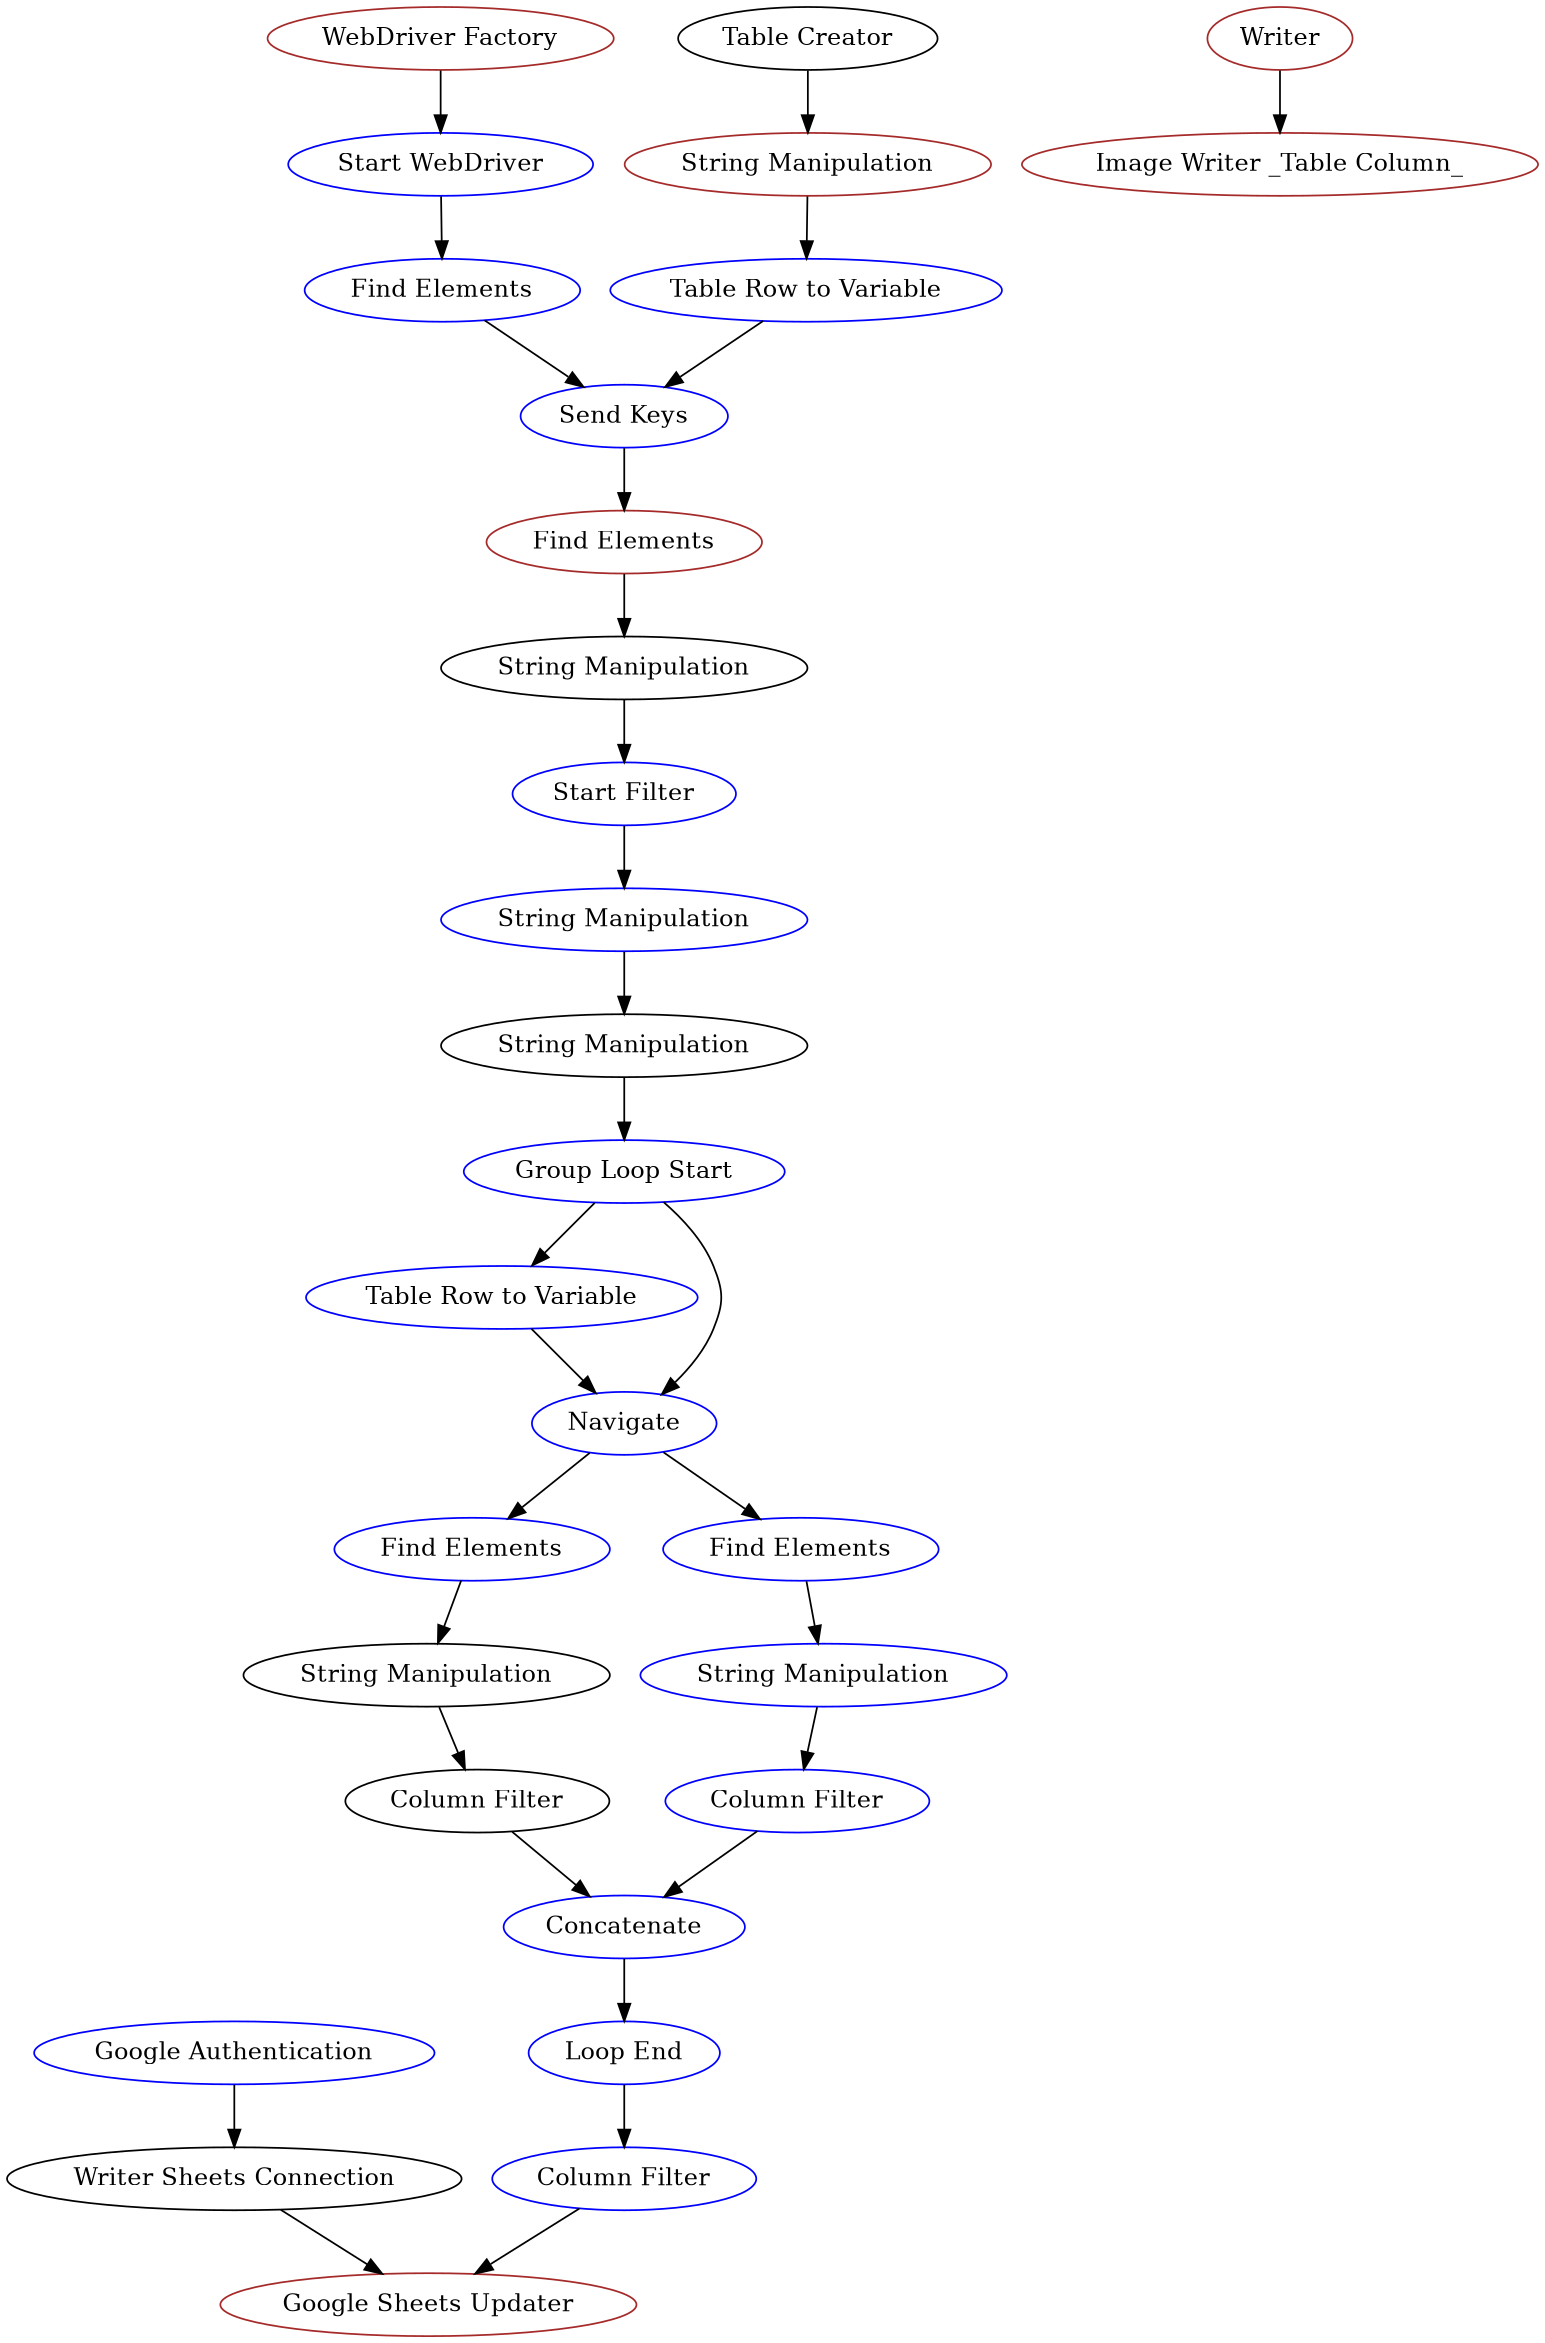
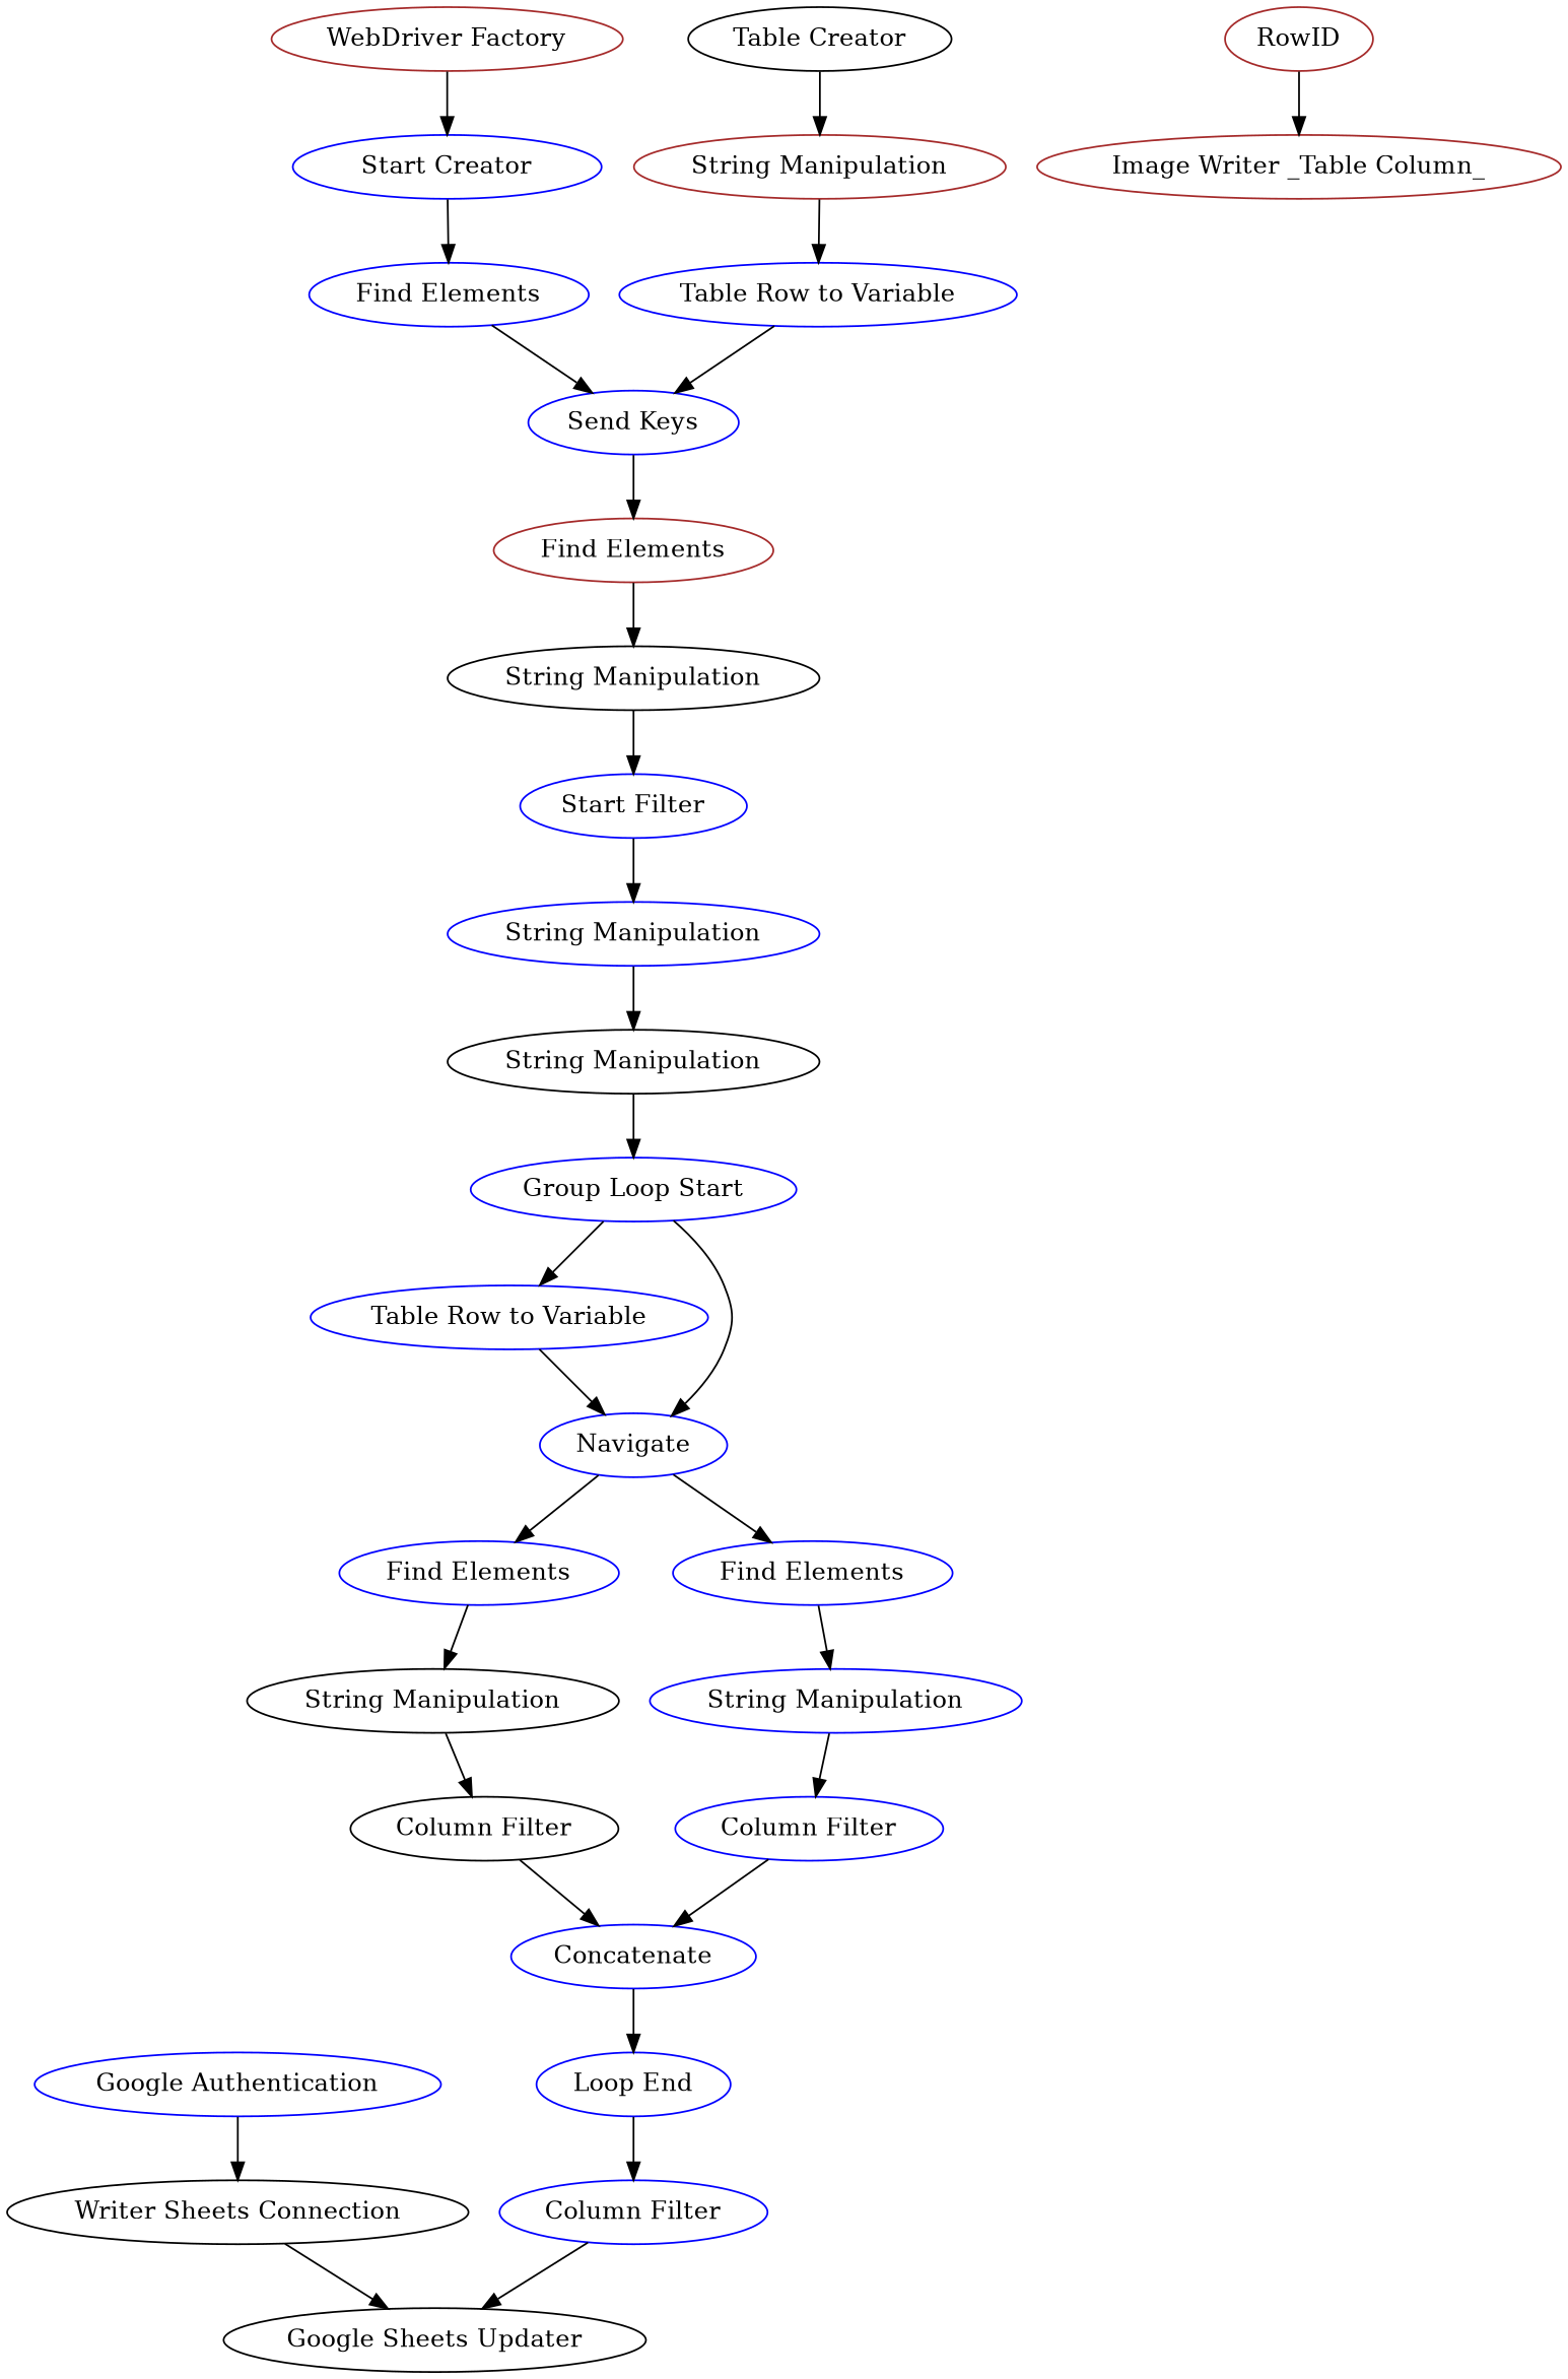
  digraph {
    rankdir=TB
    node [color=blue]
    n1 [label="Find Elements"]
    n2 [color=black label="String Manipulation"]
    n3 [color=black label="Column Filter"]
    n4 [label=Concatenate]
    n5 [label="Find Elements"]
    n6 [label="Send Keys"]
    n7 [color=brown label="Find Elements"]
    n8 [color=black label="String Manipulation"]
    n9 [label="Column Filter"]
    n10 [label="Loop End"]
    n11 [label="Column Filter"]
    n12 [label="Google Authentication"]
    n13 [color=black label="Writer Sheets Connection"]
-   n14 [color=brown label="Google Sheets Updater"]
+   n14 [color=black label="Google Sheets Updater"]
    n15 [label="Table Row to Variable"]
    n16 [label=Navigate]
    n17 [label="Find Elements"]
    n18 [label="String Manipulation"]
    n19 [label="Table Row to Variable"]
-   n20 [label="Start WebDriver"]
+   n20 [label="Start Creator"]
    n21 [color=black label="Table Creator"]
    n22 [color=brown label="String Manipulation"]
    n23 [color=brown label="WebDriver Factory"]
    n24 [color=black label="String Manipulation"]
    n25 [label="Group Loop Start"]
-   n26 [color=brown label=Writer]
+   n26 [color=brown label=RowID]
    n27 [color=brown label="Image Writer _Table Column_"]
    n28 [label="Start Filter"]
    n29 [label="String Manipulation"]
    n1 -> n2
    n2 -> n3
    n3 -> n4
    n4 -> n10
    n5 -> n6
    n6 -> n7
    n7 -> n8
    n8 -> n28
    n9 -> n4
    n10 -> n11
    n11 -> n14
    n12 -> n13
    n13 -> n14
    n15 -> n16
    n16 -> n1
    n16 -> n17
    n17 -> n18
    n18 -> n9
    n19 -> n6
    n20 -> n5
    n21 -> n22
    n22 -> n19
    n23 -> n20
    n24 -> n25
    n25 -> n15
    n25 -> n16
    n26 -> n27
    n28 -> n29
    n29 -> n24
  }
